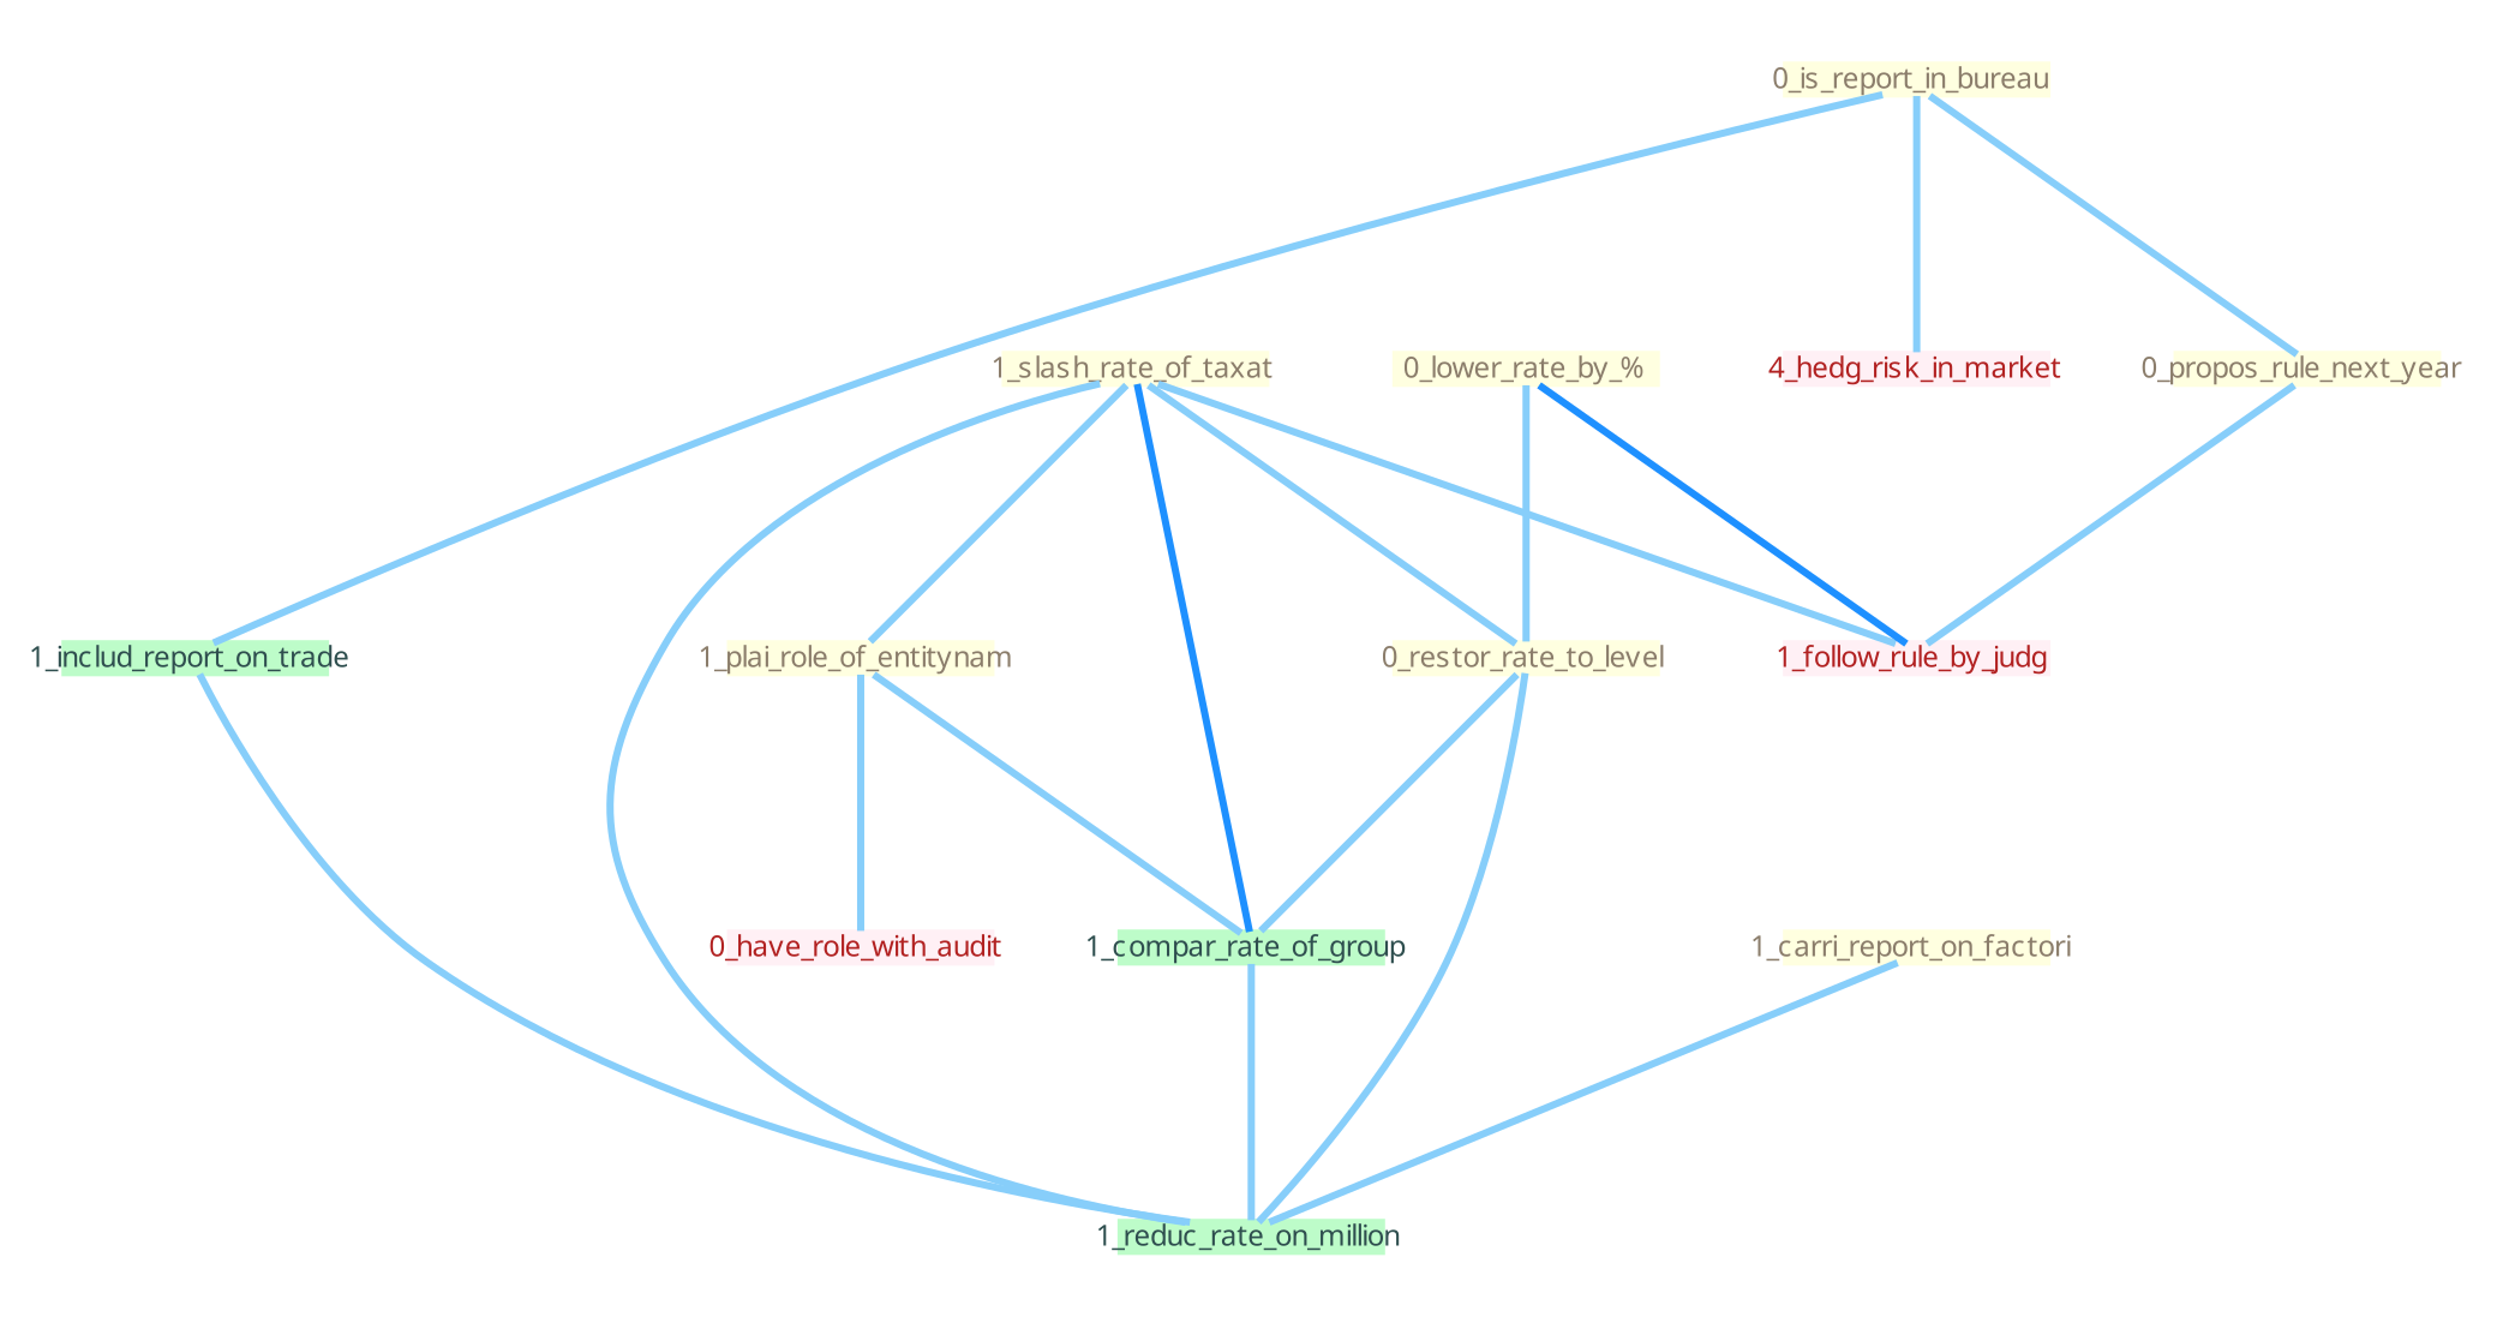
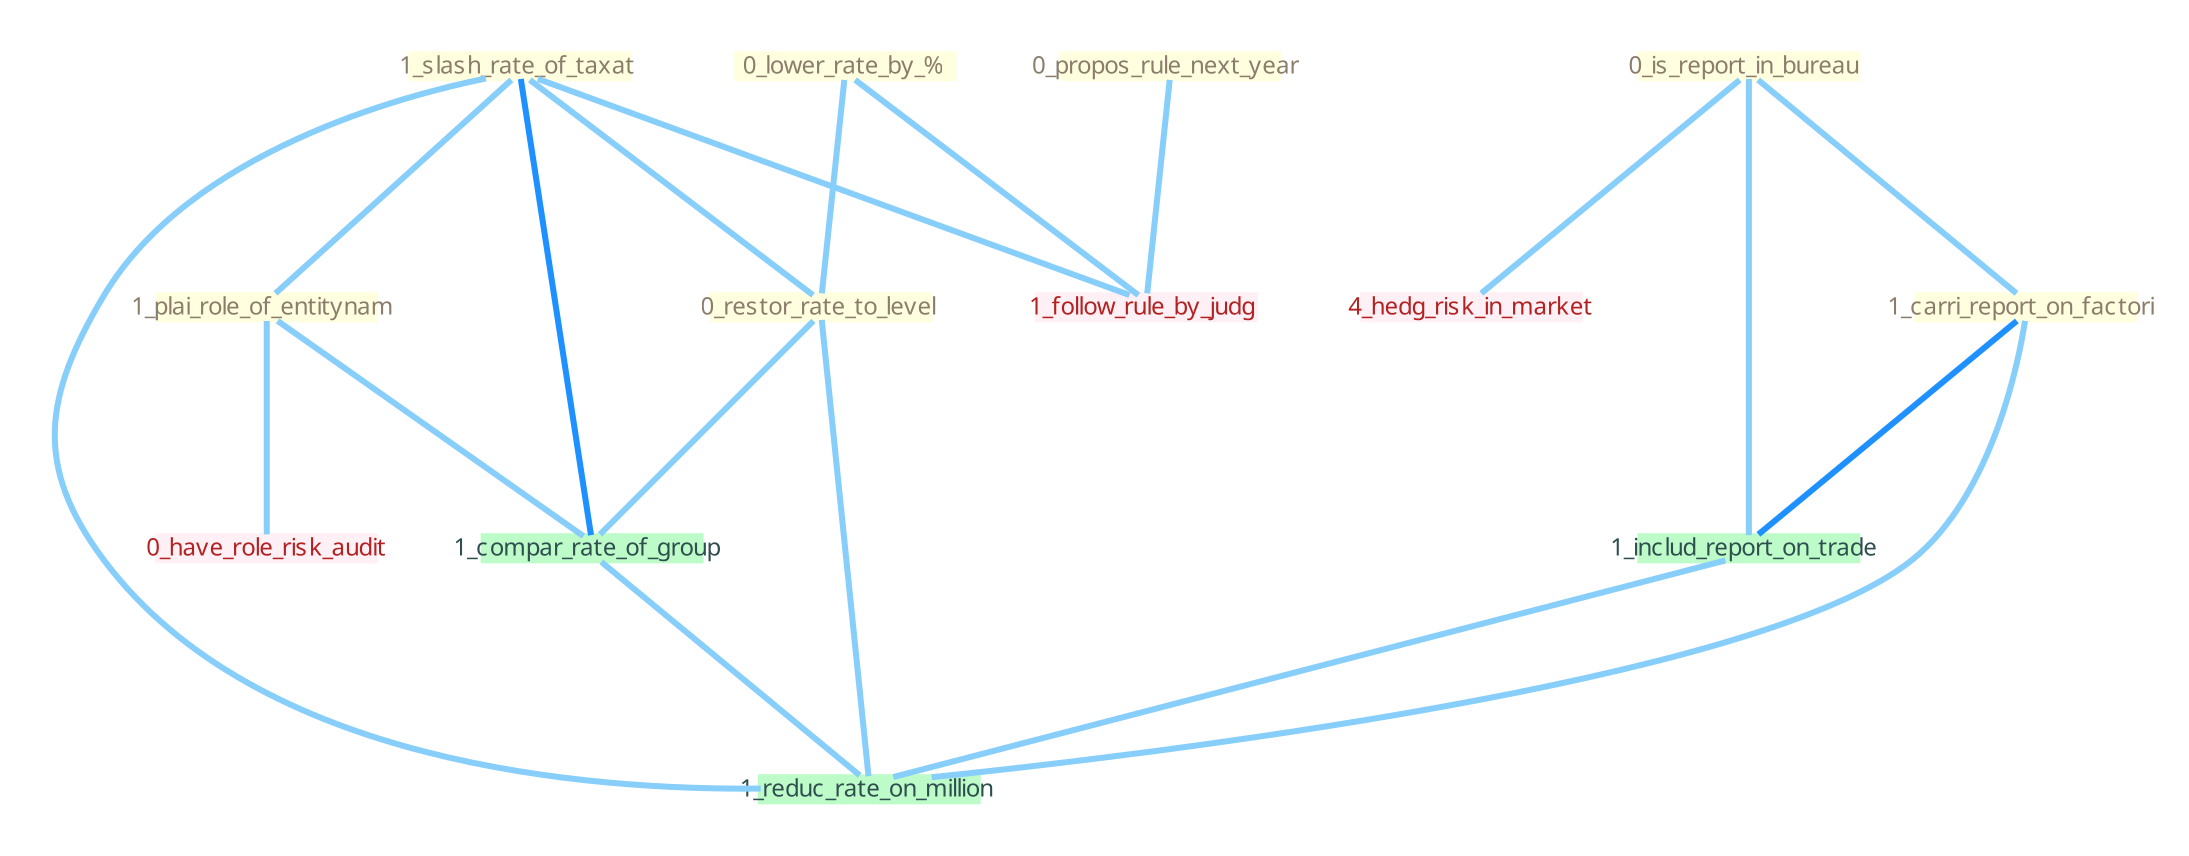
  graph {
    fontname="Noto Sans"
    node [color="#ffffe0" fixedsize=true fontcolor="#8b7d6b" fontname="Noto Sans" fontsize=4 shape=polygon style=filled]
    edge [color="#87cefa" fontname="Noto Sans" w=1]
    "1_slash_rate_of_taxat " [height=.06 width=.5]
    "0_lower_rate_by_% " [height=.06 width=.5]
    "1_plai_role_of_entitynam " [height=.06 width=.5]
    "0_restor_rate_to_level " [height=.06 width=.5]
    "0_is_report_in_bureau " [height=.06 width=.5]
    "1_carri_report_on_factori " [height=.06 width=.5]
    "0_propos_rule_next_year " [height=.06 width=.5]
    "1_follow_rule_by_judg " [color="#fff0f5" fontcolor="#b22222" height=.06 width=.5]
    n9 [color="#fff0f5" fontcolor="#b22222" height=.06 label="4_hedg_risk_in_market" width=.5]
-   "0_have_role_with_audit " [color="#fff0f5" fontcolor="#b22222" height=.06 width=.5]
+   "0_have_role_with_audit " [color="#fff0f5" fontcolor="#b22222" height=.06 width=.5 label="0_have_role_risk_audit"]
    "1_compar_rate_of_group " [color="#BDFCC9" fontcolor="#2f4f4f" height=.06 width=.5]
    "1_reduc_rate_on_million " [color="#BDFCC9" fontcolor="#2f4f4f" height=.06 width=.5]
    "1_includ_report_on_trade " [color="#BDFCC9" fontcolor="#2f4f4f" height=.06 width=.5]
    subgraph sub_1 {
      "1_slash_rate_of_taxat "
      "0_lower_rate_by_% "
      "1_plai_role_of_entitynam "
      "0_restor_rate_to_level "
      "0_is_report_in_bureau "
      "1_carri_report_on_factori "
      "0_propos_rule_next_year "
    }
    subgraph sub_2 {
      "1_follow_rule_by_judg "
      n9
      "0_have_role_with_audit "
    }
    "1_slash_rate_of_taxat " -- "1_plai_role_of_entitynam "
    "1_slash_rate_of_taxat " -- "0_restor_rate_to_level "
    "1_slash_rate_of_taxat " -- "1_follow_rule_by_judg "
    "1_slash_rate_of_taxat " -- "1_compar_rate_of_group " [color="#1e90ff" w=2]
    "1_slash_rate_of_taxat " -- "1_reduc_rate_on_million "
    "0_lower_rate_by_% " -- "0_restor_rate_to_level "
-   "0_lower_rate_by_% " -- "1_follow_rule_by_judg " [color="#1e90ff"]
+   "0_lower_rate_by_% " -- "1_follow_rule_by_judg "
    "1_plai_role_of_entitynam " -- "0_have_role_with_audit "
    "1_plai_role_of_entitynam " -- "1_compar_rate_of_group "
    "0_restor_rate_to_level " -- "1_compar_rate_of_group "
    "0_restor_rate_to_level " -- "1_reduc_rate_on_million "
-   "0_is_report_in_bureau " -- "0_propos_rule_next_year "
+   "0_is_report_in_bureau " -- "1_carri_report_on_factori "
    "0_is_report_in_bureau " -- n9
    "0_is_report_in_bureau " -- "1_includ_report_on_trade "
    "1_carri_report_on_factori " -- "1_reduc_rate_on_million "
+   "1_carri_report_on_factori " -- "1_includ_report_on_trade " [color="#1e90ff" w=2]
    "0_propos_rule_next_year " -- "1_follow_rule_by_judg "
    "1_compar_rate_of_group " -- "1_reduc_rate_on_million "
    "1_includ_report_on_trade " -- "1_reduc_rate_on_million "
  }
